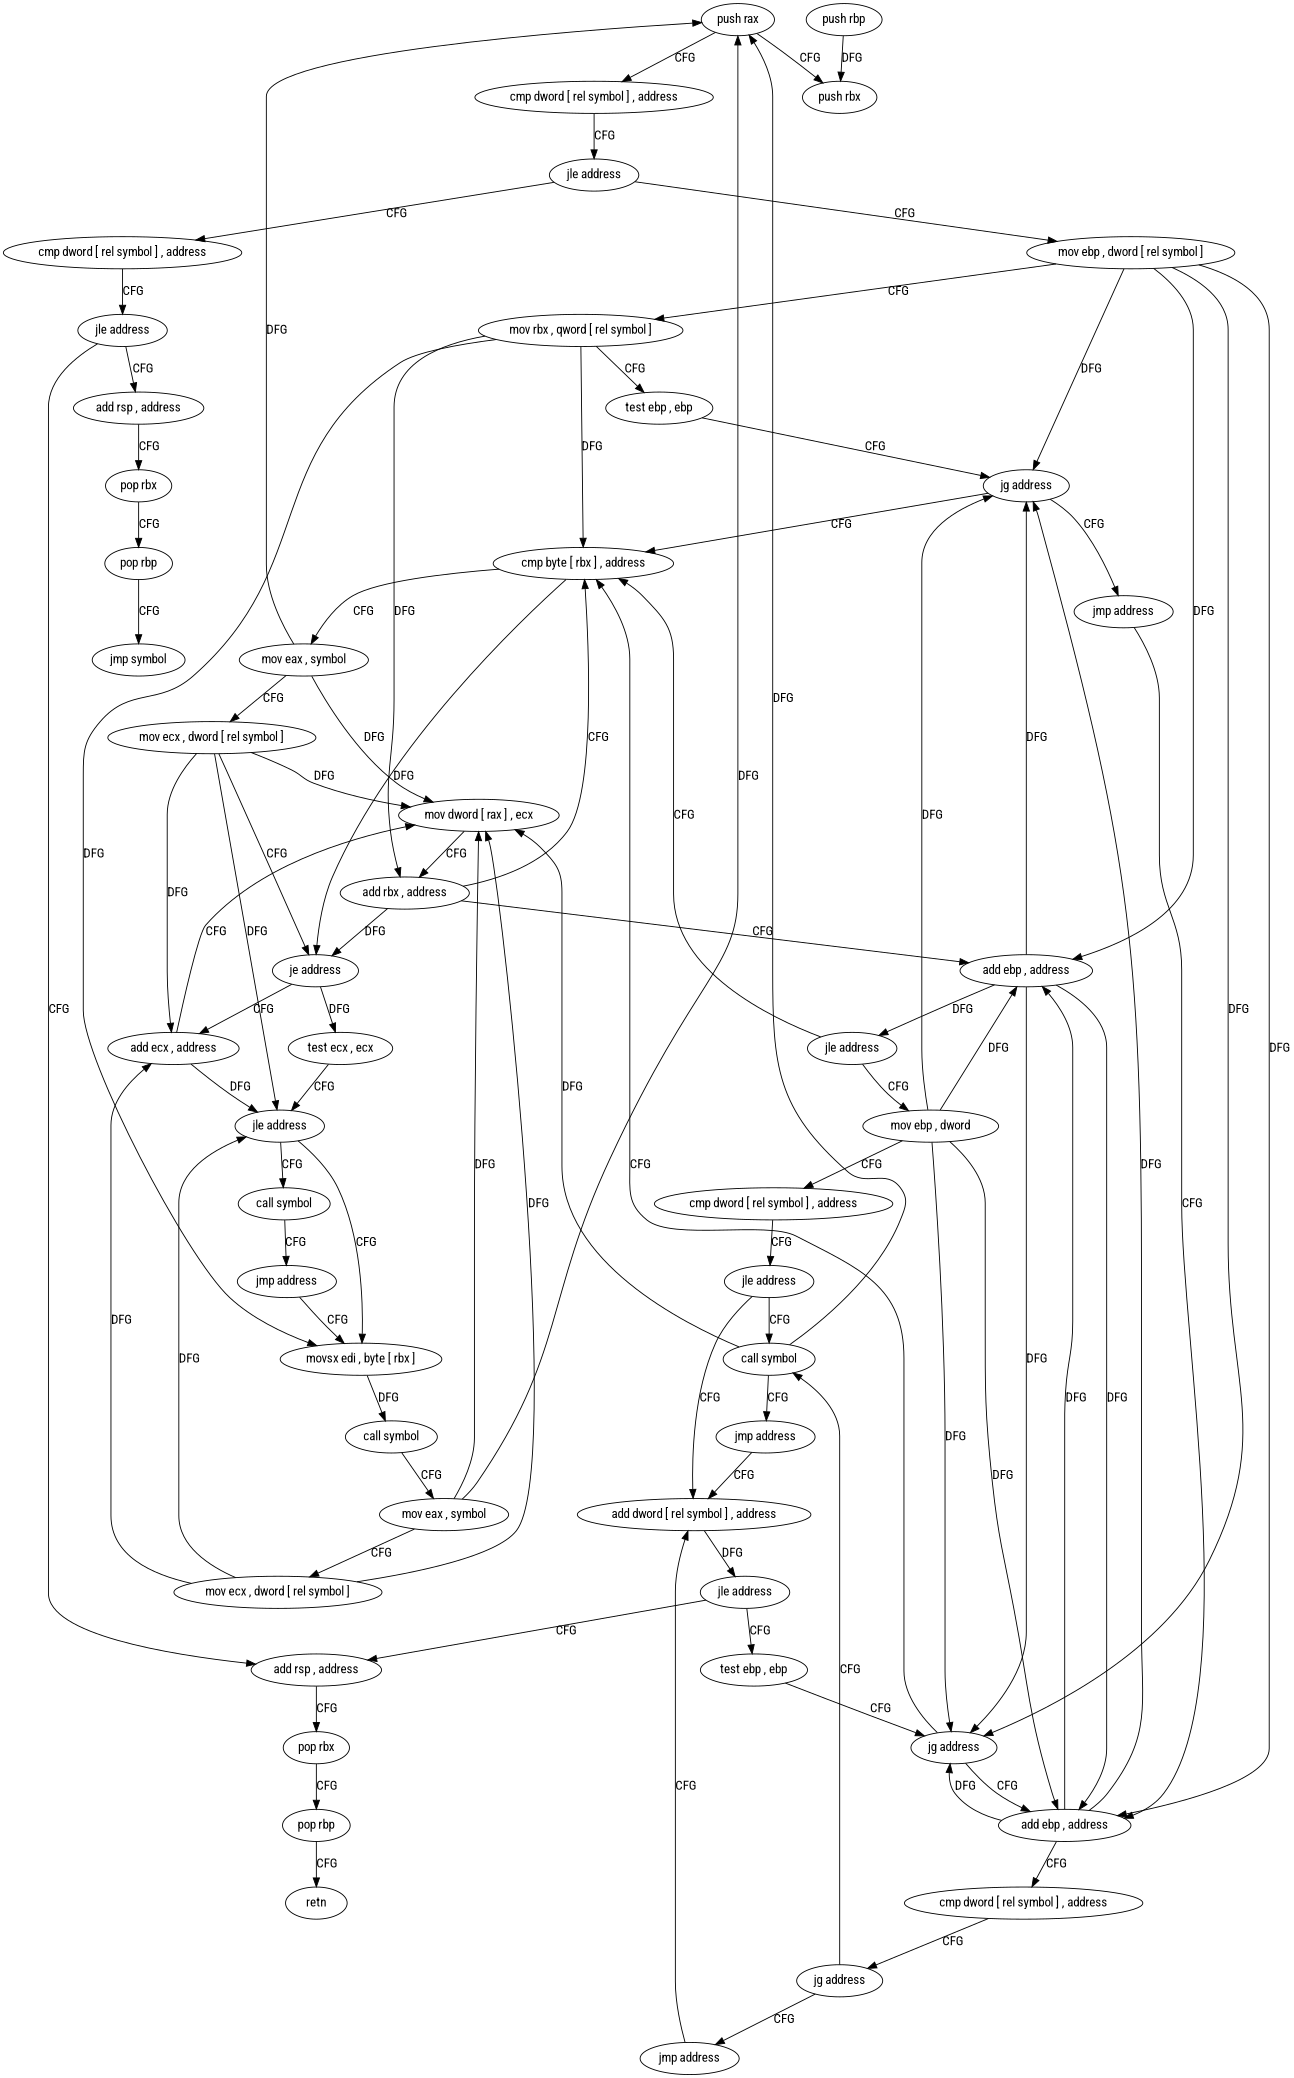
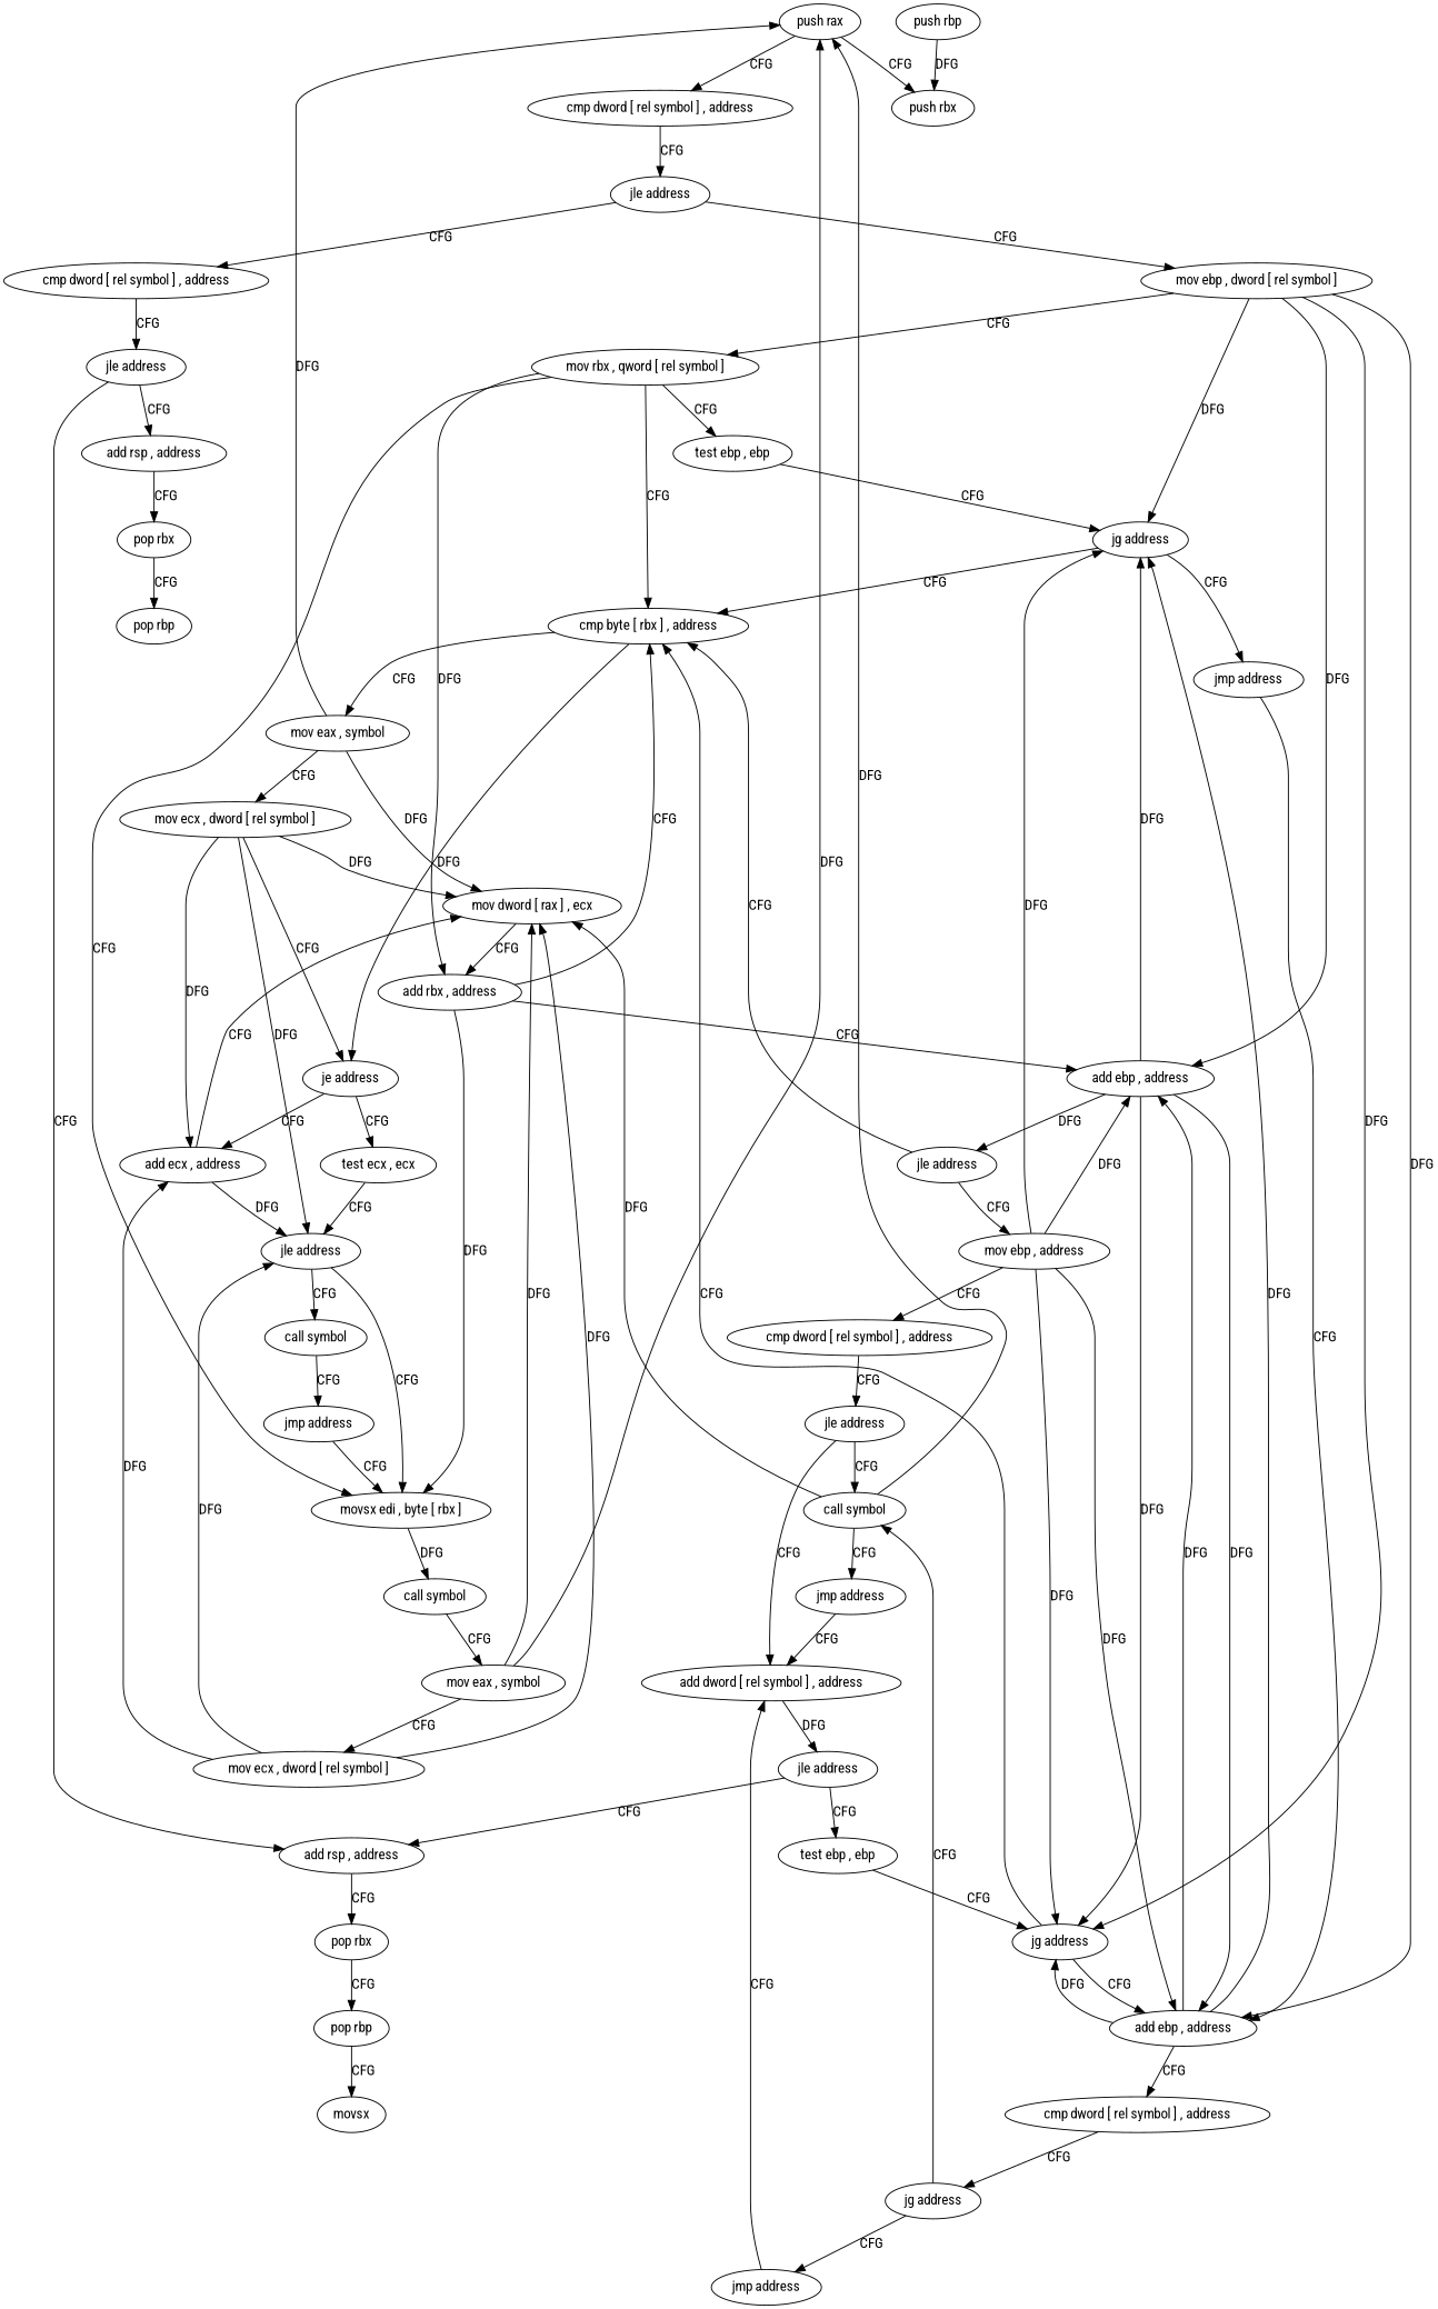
  digraph {
    fontname="Roboto Condensed"
    node [fontname="Roboto Condensed"]
    edge [fontname="Roboto Condensed"]
    n1 [label="push rbp"]
    n2 [label="push rbx"]
    n3 [label="push rax"]
    n4 [label="cmp dword [ rel symbol ] , address"]
    n5 [label="jle address"]
    n6 [label="cmp dword [ rel symbol ] , address"]
    n7 [label="mov ebp , dword [ rel symbol ]"]
    n8 [label="jle address"]
    n9 [label="mov rbx , qword [ rel symbol ]"]
    n10 [label="jg address"]
    n11 [label="add ebp , address"]
    n12 [label="add ebp , address"]
    n13 [label="jg address"]
    n14 [label="add rsp , address"]
    n15 [label="add rsp , address"]
    n16 [label="test ebp , ebp"]
    n17 [label="cmp byte [ rbx ] , address"]
    n18 [label="add rbx , address"]
    n19 [label="movsx edi , byte [ rbx ]"]
    n20 [label="jmp address"]
    n21 [label="cmp dword [ rel symbol ] , address"]
    n22 [label="jle address"]
    n23 [label="pop rbx"]
    n24 [label="pop rbx"]
    n25 [label="pop rbp"]
    n26 [label="pop rbp"]
    n27 [label="mov eax , symbol"]
    n28 [label="je address"]
    n29 [label="call symbol"]
    n30 [label="mov ecx , dword [ rel symbol ]"]
    n31 [label="mov dword [ rax ] , ecx"]
    n32 [label="add ecx , address"]
    n33 [label="test ecx , ecx"]
-   n34 [label=retn]
-   n35 [label="jmp symbol"]
+   n34 [label=movsx]
    n36 [label="jle address"]
    n37 [label="call symbol"]
    n38 [label="jg address"]
-   n39 [label="mov ebp , dword"]
+   n39 [label="mov ebp , address"]
    n40 [label="cmp dword [ rel symbol ] , address"]
    n41 [label="jle address"]
    n42 [label="jmp address"]
    n43 [label="mov eax , symbol"]
    n44 [label="call symbol"]
    n45 [label="jmp address"]
    n46 [label="jmp address"]
    n47 [label="add dword [ rel symbol ] , address"]
    n48 [label="jle address"]
    n49 [label="test ebp , ebp"]
    n50 [label="mov ecx , dword [ rel symbol ]"]
    n1 -> n2 [label=DFG]
    n3 -> n2 [label=CFG]
    n3 -> n4 [label=CFG]
    n4 -> n5 [label=CFG]
    n5 -> n6 [label=CFG]
    n5 -> n7 [label=CFG]
    n6 -> n8 [label=CFG]
    n7 -> n9 [label=CFG]
    n7 -> n10 [label=DFG]
    n7 -> n11 [label=DFG]
    n7 -> n12 [label=DFG]
    n7 -> n13 [label=DFG]
    n8 -> n14 [label=CFG]
    n8 -> n15 [label=CFG]
    n9 -> n16 [label=CFG]
-   n9 -> n17 [label=DFG]
+   n9 -> n17 [label=CFG]
    n9 -> n18 [label=DFG]
-   n9 -> n19 [label=DFG]
+   n9 -> n19 [label=CFG]
    n10 -> n17 [label=CFG]
    n10 -> n20 [label=CFG]
    n11 -> n10 [label=DFG]
    n11 -> n12 [label=DFG]
    n11 -> n13 [label=DFG]
    n11 -> n21 [label=CFG]
    n12 -> n10 [label=DFG]
    n12 -> n11 [label=DFG]
    n12 -> n13 [label=DFG]
    n12 -> n22 [label=DFG]
    n13 -> n11 [label=CFG]
    n13 -> n17 [label=CFG]
    n14 -> n23 [label=CFG]
    n15 -> n24 [label=CFG]
    n16 -> n10 [label=CFG]
    n17 -> n27 [label=CFG]
    n17 -> n28 [label=DFG]
    n18 -> n12 [label=CFG]
    n18 -> n17 [label=CFG]
-   n18 -> n28 [label=DFG]
+   n18 -> n19 [label=DFG]
    n19 -> n29 [label=DFG]
    n20 -> n11 [label=CFG]
    n21 -> n38 [label=CFG]
    n22 -> n17 [label=CFG]
    n22 -> n39 [label=CFG]
    n23 -> n25 [label=CFG]
    n24 -> n26 [label=CFG]
    n25 -> n34 [label=CFG]
-   n26 -> n35 [label=CFG]
    n27 -> n3 [label=DFG]
    n27 -> n30 [label=CFG]
    n27 -> n31 [label=DFG]
    n28 -> n32 [label=CFG]
-   n28 -> n33 [label=DFG]
+   n28 -> n33 [label=CFG]
    n29 -> n43 [label=CFG]
    n30 -> n28 [label=CFG]
    n30 -> n31 [label=DFG]
    n30 -> n32 [label=DFG]
    n30 -> n36 [label=DFG]
    n31 -> n18 [label=CFG]
    n32 -> n31 [label=CFG]
    n32 -> n36 [label=DFG]
    n33 -> n36 [label=CFG]
    n36 -> n19 [label=CFG]
    n36 -> n37 [label=CFG]
    n37 -> n42 [label=CFG]
    n38 -> n44 [label=CFG]
    n38 -> n45 [label=CFG]
    n39 -> n10 [label=DFG]
    n39 -> n11 [label=DFG]
    n39 -> n12 [label=DFG]
    n39 -> n13 [label=DFG]
    n39 -> n40 [label=CFG]
    n40 -> n41 [label=CFG]
    n41 -> n44 [label=CFG]
    n41 -> n47 [label=CFG]
    n42 -> n19 [label=CFG]
    n43 -> n3 [label=DFG]
    n43 -> n31 [label=DFG]
    n43 -> n50 [label=CFG]
    n44 -> n3 [label=DFG]
    n44 -> n31 [label=DFG]
    n44 -> n46 [label=CFG]
    n45 -> n47 [label=CFG]
    n46 -> n47 [label=CFG]
    n47 -> n48 [label=DFG]
    n48 -> n14 [label=CFG]
    n48 -> n49 [label=CFG]
    n49 -> n13 [label=CFG]
    n50 -> n31 [label=DFG]
    n50 -> n32 [label=DFG]
    n50 -> n36 [label=DFG]
  }
